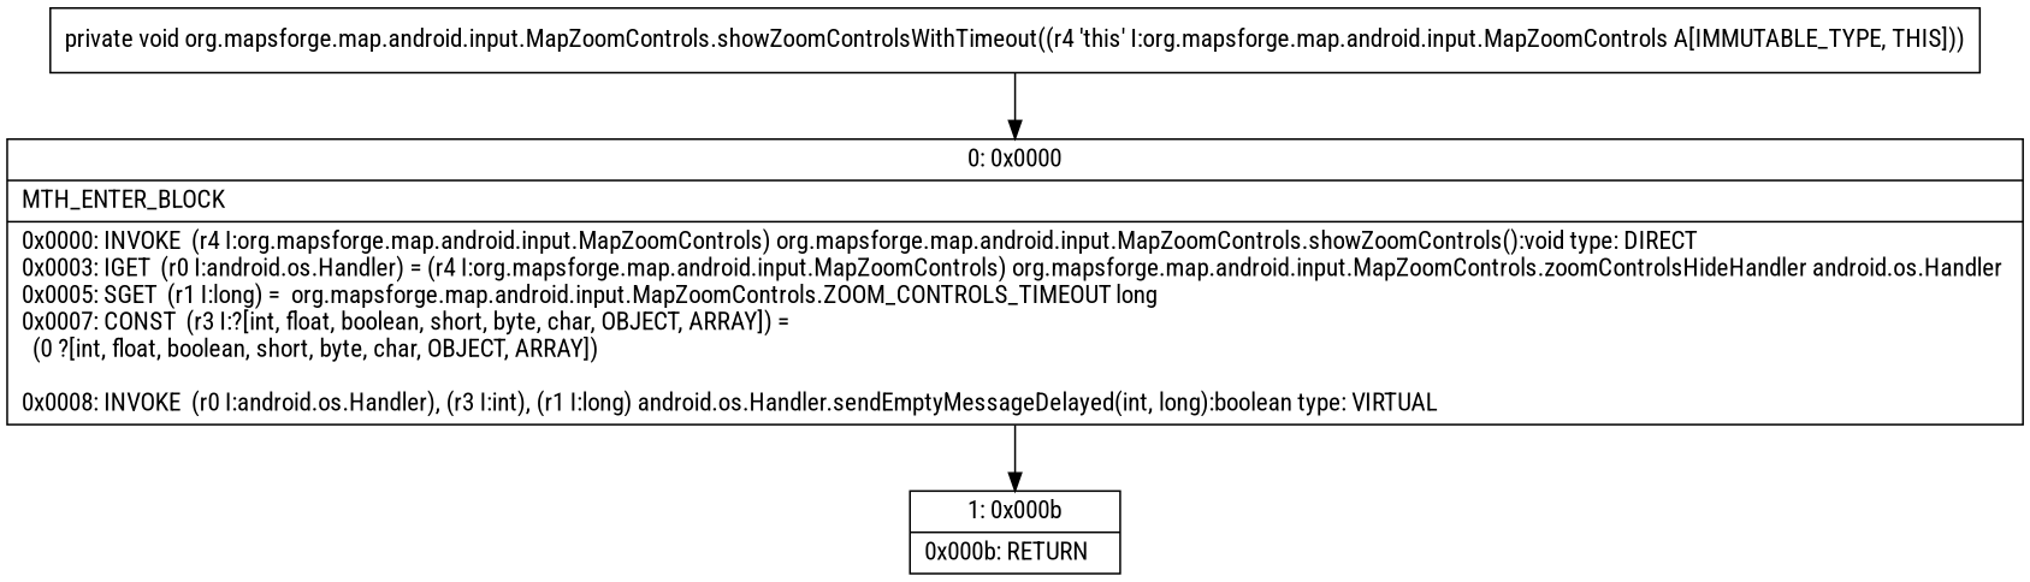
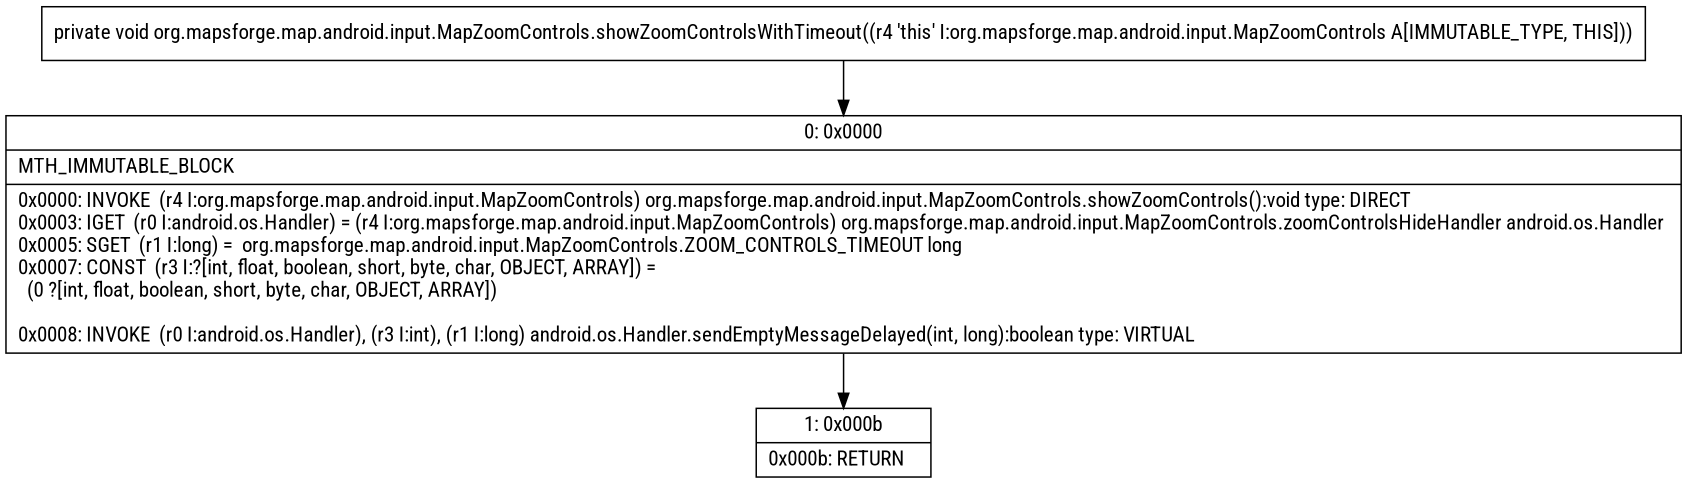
  digraph {
    fontname="Roboto Condensed"
    node [shape=record fontname="Roboto Condensed"]
    edge [fontname="Roboto Condensed"]
-   n1 [label="{0\:\ 0x0000|MTH_ENTER_BLOCK\l|0x0000: INVOKE  (r4 I:org.mapsforge.map.android.input.MapZoomControls) org.mapsforge.map.android.input.MapZoomControls.showZoomControls():void type: DIRECT \l0x0003: IGET  (r0 I:android.os.Handler) = (r4 I:org.mapsforge.map.android.input.MapZoomControls) org.mapsforge.map.android.input.MapZoomControls.zoomControlsHideHandler android.os.Handler \l0x0005: SGET  (r1 I:long) =  org.mapsforge.map.android.input.MapZoomControls.ZOOM_CONTROLS_TIMEOUT long \l0x0007: CONST  (r3 I:?[int, float, boolean, short, byte, char, OBJECT, ARRAY]) = \l  (0 ?[int, float, boolean, short, byte, char, OBJECT, ARRAY])\l \l0x0008: INVOKE  (r0 I:android.os.Handler), (r3 I:int), (r1 I:long) android.os.Handler.sendEmptyMessageDelayed(int, long):boolean type: VIRTUAL \l}"]
+   n1 [label="{0\:\ 0x0000|MTH_IMMUTABLE_BLOCK\l|0x0000: INVOKE  (r4 I:org.mapsforge.map.android.input.MapZoomControls) org.mapsforge.map.android.input.MapZoomControls.showZoomControls():void type: DIRECT \l0x0003: IGET  (r0 I:android.os.Handler) = (r4 I:org.mapsforge.map.android.input.MapZoomControls) org.mapsforge.map.android.input.MapZoomControls.zoomControlsHideHandler android.os.Handler \l0x0005: SGET  (r1 I:long) =  org.mapsforge.map.android.input.MapZoomControls.ZOOM_CONTROLS_TIMEOUT long \l0x0007: CONST  (r3 I:?[int, float, boolean, short, byte, char, OBJECT, ARRAY]) = \l  (0 ?[int, float, boolean, short, byte, char, OBJECT, ARRAY])\l \l0x0008: INVOKE  (r0 I:android.os.Handler), (r3 I:int), (r1 I:long) android.os.Handler.sendEmptyMessageDelayed(int, long):boolean type: VIRTUAL \l}"]
    n2 [label="{1\:\ 0x000b|0x000b: RETURN   \l}"]
    n3 [label="{private void org.mapsforge.map.android.input.MapZoomControls.showZoomControlsWithTimeout((r4 'this' I:org.mapsforge.map.android.input.MapZoomControls A[IMMUTABLE_TYPE, THIS])) }"]
    n1 -> n2
    n3 -> n1
  }
